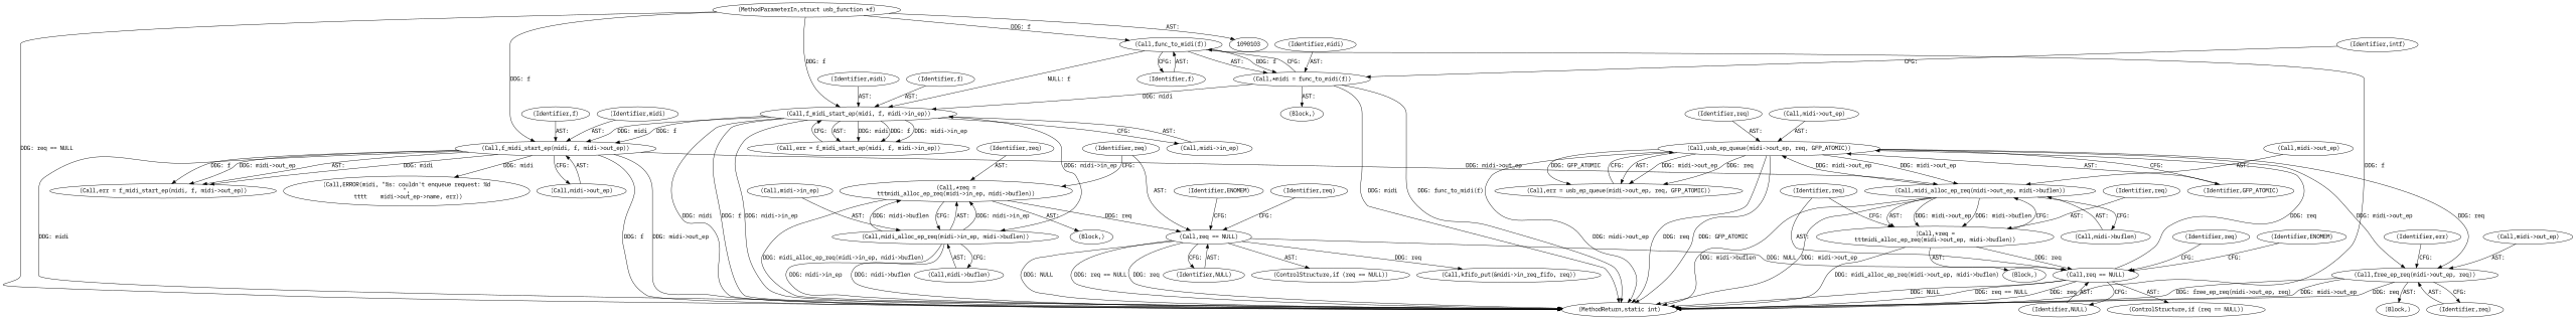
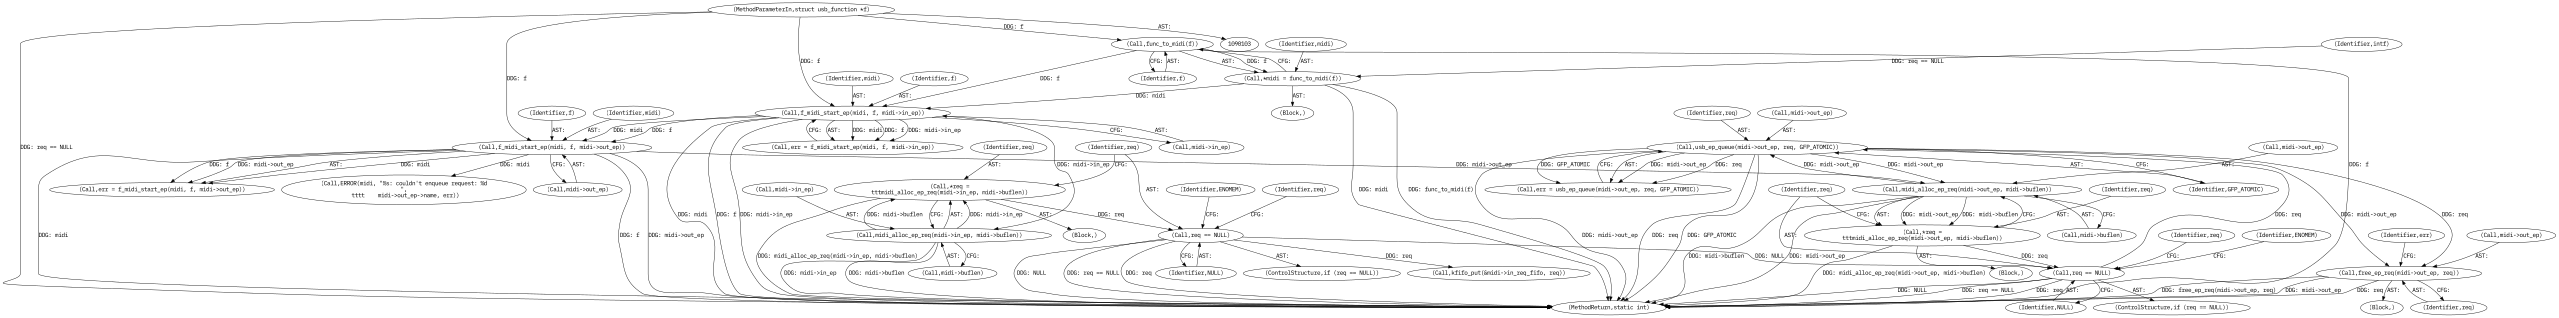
  digraph {
    fontname="IBM Plex Mono"
    node [fontname="IBM Plex Mono"]
    edge [fontname="IBM Plex Mono"]
    n1 [label="(Call,free_ep_req(midi->out_ep, req))"]
    n2 [label="(Identifier,req)"]
    n3 [label="(Block,)"]
    n4 [label="(MethodReturn,static int)"]
    n5 [label="(Call,usb_ep_queue(midi->out_ep, req, GFP_ATOMIC))"]
    n6 [label="(Call,midi_alloc_ep_req(midi->out_ep, midi->buflen))"]
    n7 [label="(Identifier,GFP_ATOMIC)"]
    n8 [label="(Call,err = usb_ep_queue(midi->out_ep, req, GFP_ATOMIC))"]
    n9 [label="(Call,*req =\n\t\t\tmidi_alloc_ep_req(midi->out_ep, midi->buflen))"]
    n10 [label="(Call,midi->buflen)"]
    n11 [label="(Call,req == NULL)"]
    n12 [label="(Block,)"]
    n13 [label="(Call,f_midi_start_ep(midi, f, midi->out_ep))"]
    n14 [label="(Call,midi->out_ep)"]
    n15 [label="(Call,err = f_midi_start_ep(midi, f, midi->out_ep))"]
    n16 [label="(Call,ERROR(midi, \"%s: couldn't enqueue request: %d\n\",\n \t\t\t\t    midi->out_ep->name, err))"]
    n17 [label="(Call,f_midi_start_ep(midi, f, midi->in_ep))"]
    n18 [label="(Call,midi_alloc_ep_req(midi->in_ep, midi->buflen))"]
    n19 [label="(Call,midi->in_ep)"]
    n20 [label="(Call,err = f_midi_start_ep(midi, f, midi->in_ep))"]
    n21 [label="(Call,*req =\n\t\t\tmidi_alloc_ep_req(midi->in_ep, midi->buflen))"]
    n22 [label="(Call,midi->buflen)"]
    n23 [label="(Call,*midi = func_to_midi(f))"]
    n24 [label="(Call,func_to_midi(f))"]
    n25 [label="(Block,)"]
    n26 [label="(Identifier,f)"]
    n27 [label="(MethodParameterIn,struct usb_function *f)"]
    n28 [label=1090103]
    n29 [label="(Call,req == NULL)"]
    n30 [label="(Block,)"]
    n31 [label="(ControlStructure,if (req == NULL))"]
    n32 [label="(Identifier,NULL)"]
    n33 [label="(Identifier,NULL)"]
    n34 [label="(ControlStructure,if (req == NULL))"]
    n35 [label="(Call,kfifo_put(&midi->in_req_fifo, req))"]
    n36 [label="(Identifier,f)"]
    n37 [label="(Identifier,req)"]
    n38 [label="(Identifier,midi)"]
    n39 [label="(Identifier,req)"]
    n40 [label="(Call,midi->out_ep)"]
    n41 [label="(Identifier,req)"]
    n42 [label="(Identifier,req)"]
    n43 [label="(Identifier,midi)"]
    n44 [label="(Identifier,err)"]
    n45 [label="(Identifier,intf)"]
    n46 [label="(Identifier,ENOMEM)"]
    n47 [label="(Identifier,req)"]
    n48 [label="(Identifier,midi)"]
    n49 [label="(Call,midi->out_ep)"]
    n50 [label="(Identifier,f)"]
    n51 [label="(Call,midi->out_ep)"]
    n52 [label="(Identifier,ENOMEM)"]
    n53 [label="(Identifier,req)"]
    n54 [label="(Identifier,req)"]
    n55 [label="(Call,midi->in_ep)"]
    n1 -> n2 [label="CFG: "]
    n1 -> n3 [label="AST: "]
    n1 -> n4 [label="DDG: free_ep_req(midi->out_ep, req)"]
    n1 -> n4 [label="DDG: midi->out_ep"]
    n1 -> n4 [label="DDG: req"]
    n2 -> n1 [label="AST: "]
    n5 -> n1 [label="DDG: midi->out_ep"]
    n5 -> n1 [label="DDG: req"]
    n5 -> n4 [label="DDG: midi->out_ep"]
    n5 -> n4 [label="DDG: req"]
    n5 -> n4 [label="DDG: GFP_ATOMIC"]
    n5 -> n6 [label="DDG: midi->out_ep"]
    n5 -> n7 [label="CFG: "]
    n5 -> n8 [label="AST: "]
    n5 -> n8 [label="DDG: midi->out_ep"]
    n5 -> n8 [label="DDG: req"]
    n5 -> n8 [label="DDG: GFP_ATOMIC"]
    n6 -> n4 [label="DDG: midi->buflen"]
    n6 -> n4 [label="DDG: midi->out_ep"]
    n6 -> n5 [label="DDG: midi->out_ep"]
    n6 -> n9 [label="AST: "]
    n6 -> n9 [label="DDG: midi->out_ep"]
    n6 -> n9 [label="DDG: midi->buflen"]
    n6 -> n10 [label="CFG: "]
    n7 -> n5 [label="AST: "]
    n8 -> n5 [label="CFG: "]
    n9 -> n4 [label="DDG: midi_alloc_ep_req(midi->out_ep, midi->buflen)"]
    n9 -> n6 [label="CFG: "]
    n9 -> n11 [label="DDG: req"]
    n9 -> n12 [label="AST: "]
    n10 -> n6 [label="AST: "]
    n11 -> n4 [label="DDG: NULL"]
    n11 -> n4 [label="DDG: req == NULL"]
    n11 -> n4 [label="DDG: req"]
    n11 -> n5 [label="DDG: req"]
    n11 -> n31 [label="AST: "]
    n11 -> n32 [label="CFG: "]
    n13 -> n4 [label="DDG: f"]
    n13 -> n4 [label="DDG: midi->out_ep"]
    n13 -> n4 [label="DDG: midi"]
    n13 -> n6 [label="DDG: midi->out_ep"]
    n13 -> n14 [label="CFG: "]
    n13 -> n15 [label="AST: "]
    n13 -> n15 [label="DDG: midi"]
    n13 -> n15 [label="DDG: f"]
    n13 -> n15 [label="DDG: midi->out_ep"]
    n13 -> n16 [label="DDG: midi"]
    n14 -> n13 [label="AST: "]
    n17 -> n4 [label="DDG: midi"]
    n17 -> n4 [label="DDG: f"]
    n17 -> n4 [label="DDG: midi->in_ep"]
    n17 -> n13 [label="DDG: midi"]
    n17 -> n13 [label="DDG: f"]
    n17 -> n18 [label="DDG: midi->in_ep"]
    n17 -> n19 [label="CFG: "]
    n17 -> n20 [label="AST: "]
    n17 -> n20 [label="DDG: midi"]
    n17 -> n20 [label="DDG: f"]
    n17 -> n20 [label="DDG: midi->in_ep"]
    n18 -> n4 [label="DDG: midi->in_ep"]
    n18 -> n4 [label="DDG: midi->buflen"]
    n18 -> n21 [label="AST: "]
    n18 -> n21 [label="DDG: midi->in_ep"]
    n18 -> n21 [label="DDG: midi->buflen"]
    n18 -> n22 [label="CFG: "]
    n19 -> n17 [label="AST: "]
    n20 -> n17 [label="CFG: "]
    n21 -> n4 [label="DDG: midi_alloc_ep_req(midi->in_ep, midi->buflen)"]
    n21 -> n18 [label="CFG: "]
    n21 -> n29 [label="DDG: req"]
    n21 -> n30 [label="AST: "]
    n22 -> n18 [label="AST: "]
    n23 -> n4 [label="DDG: midi"]
    n23 -> n4 [label="DDG: func_to_midi(f)"]
    n23 -> n17 [label="DDG: midi"]
    n23 -> n24 [label="CFG: "]
    n23 -> n25 [label="AST: "]
    n24 -> n4 [label="DDG: f"]
-   n24 -> n17 [label="NULL: f"]
+   n24 -> n17 [label="DDG: f"]
    n24 -> n23 [label="AST: "]
    n24 -> n23 [label="DDG: f"]
    n24 -> n26 [label="CFG: "]
    n26 -> n24 [label="AST: "]
    n27 -> n4 [label="DDG: req == NULL"]
    n27 -> n13 [label="DDG: f"]
    n27 -> n17 [label="DDG: f"]
    n27 -> n24 [label="DDG: f"]
    n27 -> n28 [label="AST: "]
    n29 -> n4 [label="DDG: req"]
    n29 -> n4 [label="DDG: NULL"]
    n29 -> n4 [label="DDG: req == NULL"]
    n29 -> n11 [label="DDG: NULL"]
    n29 -> n33 [label="CFG: "]
    n29 -> n34 [label="AST: "]
    n29 -> n35 [label="DDG: req"]
    n32 -> n11 [label="AST: "]
    n33 -> n29 [label="AST: "]
    n36 -> n13 [label="AST: "]
    n37 -> n21 [label="CFG: "]
    n37 -> n29 [label="AST: "]
    n38 -> n17 [label="AST: "]
    n39 -> n9 [label="AST: "]
    n40 -> n1 [label="AST: "]
    n41 -> n9 [label="CFG: "]
    n41 -> n11 [label="AST: "]
    n42 -> n11 [label="CFG: "]
    n43 -> n23 [label="AST: "]
    n44 -> n1 [label="CFG: "]
-   n45 -> n23 [label="CFG: "]
+   n45 -> n23 [label="DDG: req == NULL"]
    n46 -> n11 [label="CFG: "]
    n47 -> n21 [label="AST: "]
    n48 -> n13 [label="AST: "]
    n49 -> n6 [label="AST: "]
    n50 -> n17 [label="AST: "]
    n51 -> n5 [label="AST: "]
    n52 -> n29 [label="CFG: "]
    n53 -> n5 [label="AST: "]
    n54 -> n29 [label="CFG: "]
    n55 -> n18 [label="AST: "]
  }
